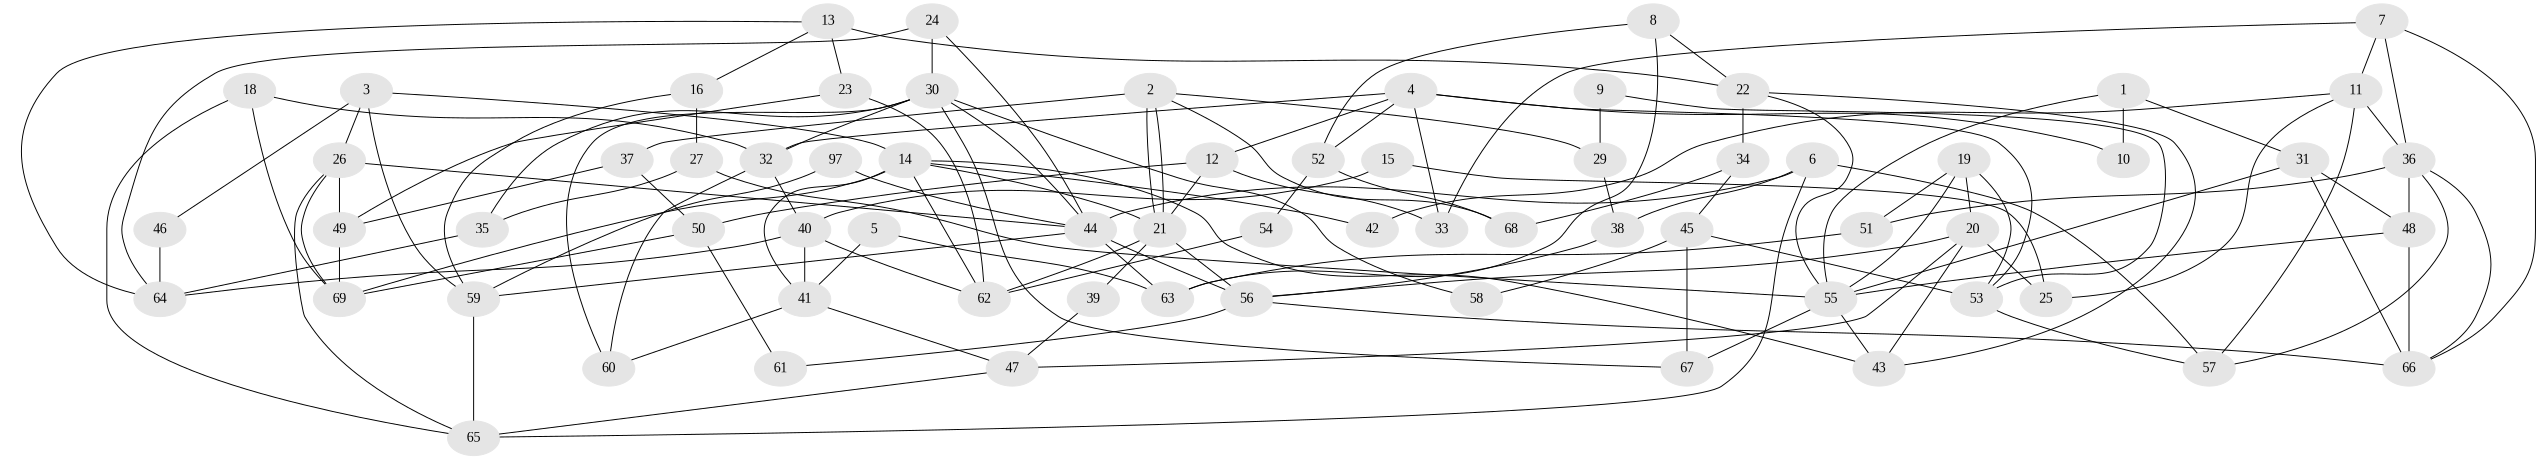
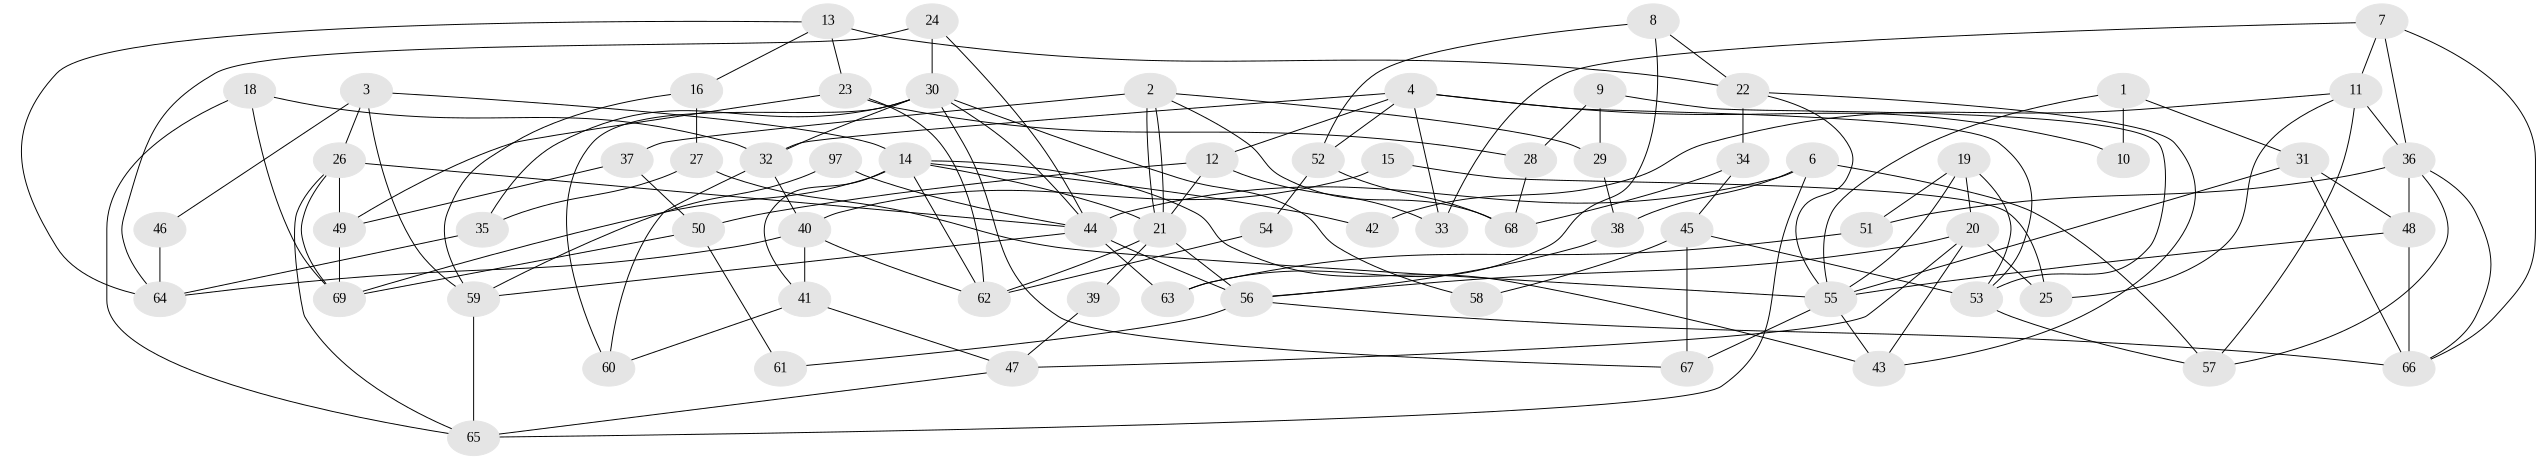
  graph {
    fontname="Liberation Serif"
    node [color=gray90 fontname="Liberation Serif" style=filled]
    edge [fontname="Liberation Serif"]
    1
    10
    31
    55
    66
    48
    43
    67
    2
    21
    29
    37
    68
    62
    56
    39
    38
    50
    49
    3
    14
    26
    46
    59
    41
    42
    69
    44
    65
    64
    4
    12
    32
    33
    52
    53
    40
    60
    54
    57
-   5
    63
    47
    6
    7
    11
    36
    25
    51
    8
    22
    34
    9
+   28
    61
    13
    16
    23
    27
    15
    35
    n62 [label=97]
    18
    19
    20
    45
    24
    30
    58
    1 -- 10
    1 -- 31
    1 -- 55
    31 -- 55
    31 -- 66
    31 -- 48
    55 -- 43
    55 -- 67
    48 -- 55
    48 -- 66
    2 -- 21
    2 -- 21
    2 -- 29
    2 -- 37
    2 -- 68
    21 -- 62
    21 -- 56
    21 -- 39
    29 -- 38
    37 -- 50
    37 -- 49
    56 -- 66
    56 -- 61
    39 -- 47
    38 -- 56
    50 -- 69
    50 -- 61
    49 -- 69
    3 -- 14
    3 -- 26
    3 -- 46
    3 -- 59
    14 -- 43
    14 -- 21
    14 -- 62
    14 -- 41
    14 -- 42
    14 -- 69
    26 -- 49
    26 -- 69
    26 -- 44
    26 -- 65
    46 -- 64
    59 -- 65
    41 -- 60
    41 -- 47
    44 -- 56
    44 -- 59
    44 -- 63
    4 -- 10
    4 -- 12
    4 -- 32
    4 -- 33
    4 -- 52
    4 -- 53
    12 -- 21
    12 -- 50
    12 -- 33
    32 -- 40
    32 -- 60
    52 -- 68
    52 -- 54
    53 -- 57
    40 -- 62
    40 -- 41
    40 -- 64
    54 -- 62
-   5 -- 41
-   5 -- 63
    47 -- 65
    6 -- 38
    6 -- 44
    6 -- 65
    6 -- 57
    7 -- 66
    7 -- 33
    7 -- 11
    7 -- 36
    11 -- 42
    11 -- 57
    11 -- 36
    11 -- 25
    36 -- 66
    36 -- 48
    36 -- 57
    36 -- 51
    51 -- 63
    8 -- 52
    8 -- 63
    8 -- 22
    22 -- 55
    22 -- 43
    22 -- 34
    34 -- 68
    34 -- 45
    9 -- 29
    9 -- 53
+   9 -- 28
+   28 -- 68
    13 -- 64
    13 -- 22
    13 -- 16
    13 -- 23
    16 -- 59
    16 -- 27
    23 -- 62
    23 -- 49
+   23 -- 28
    27 -- 55
    27 -- 35
    15 -- 40
    15 -- 25
    35 -- 64
    n62 -- 59
    n62 -- 44
    18 -- 69
    18 -- 65
    18 -- 32
    19 -- 55
    19 -- 53
    19 -- 51
    19 -- 20
    20 -- 43
    20 -- 56
    20 -- 47
    20 -- 25
    45 -- 67
    45 -- 53
    45 -- 58
    24 -- 44
    24 -- 64
    24 -- 30
    30 -- 67
    30 -- 44
    30 -- 32
    30 -- 60
    30 -- 35
    30 -- 58
  }
